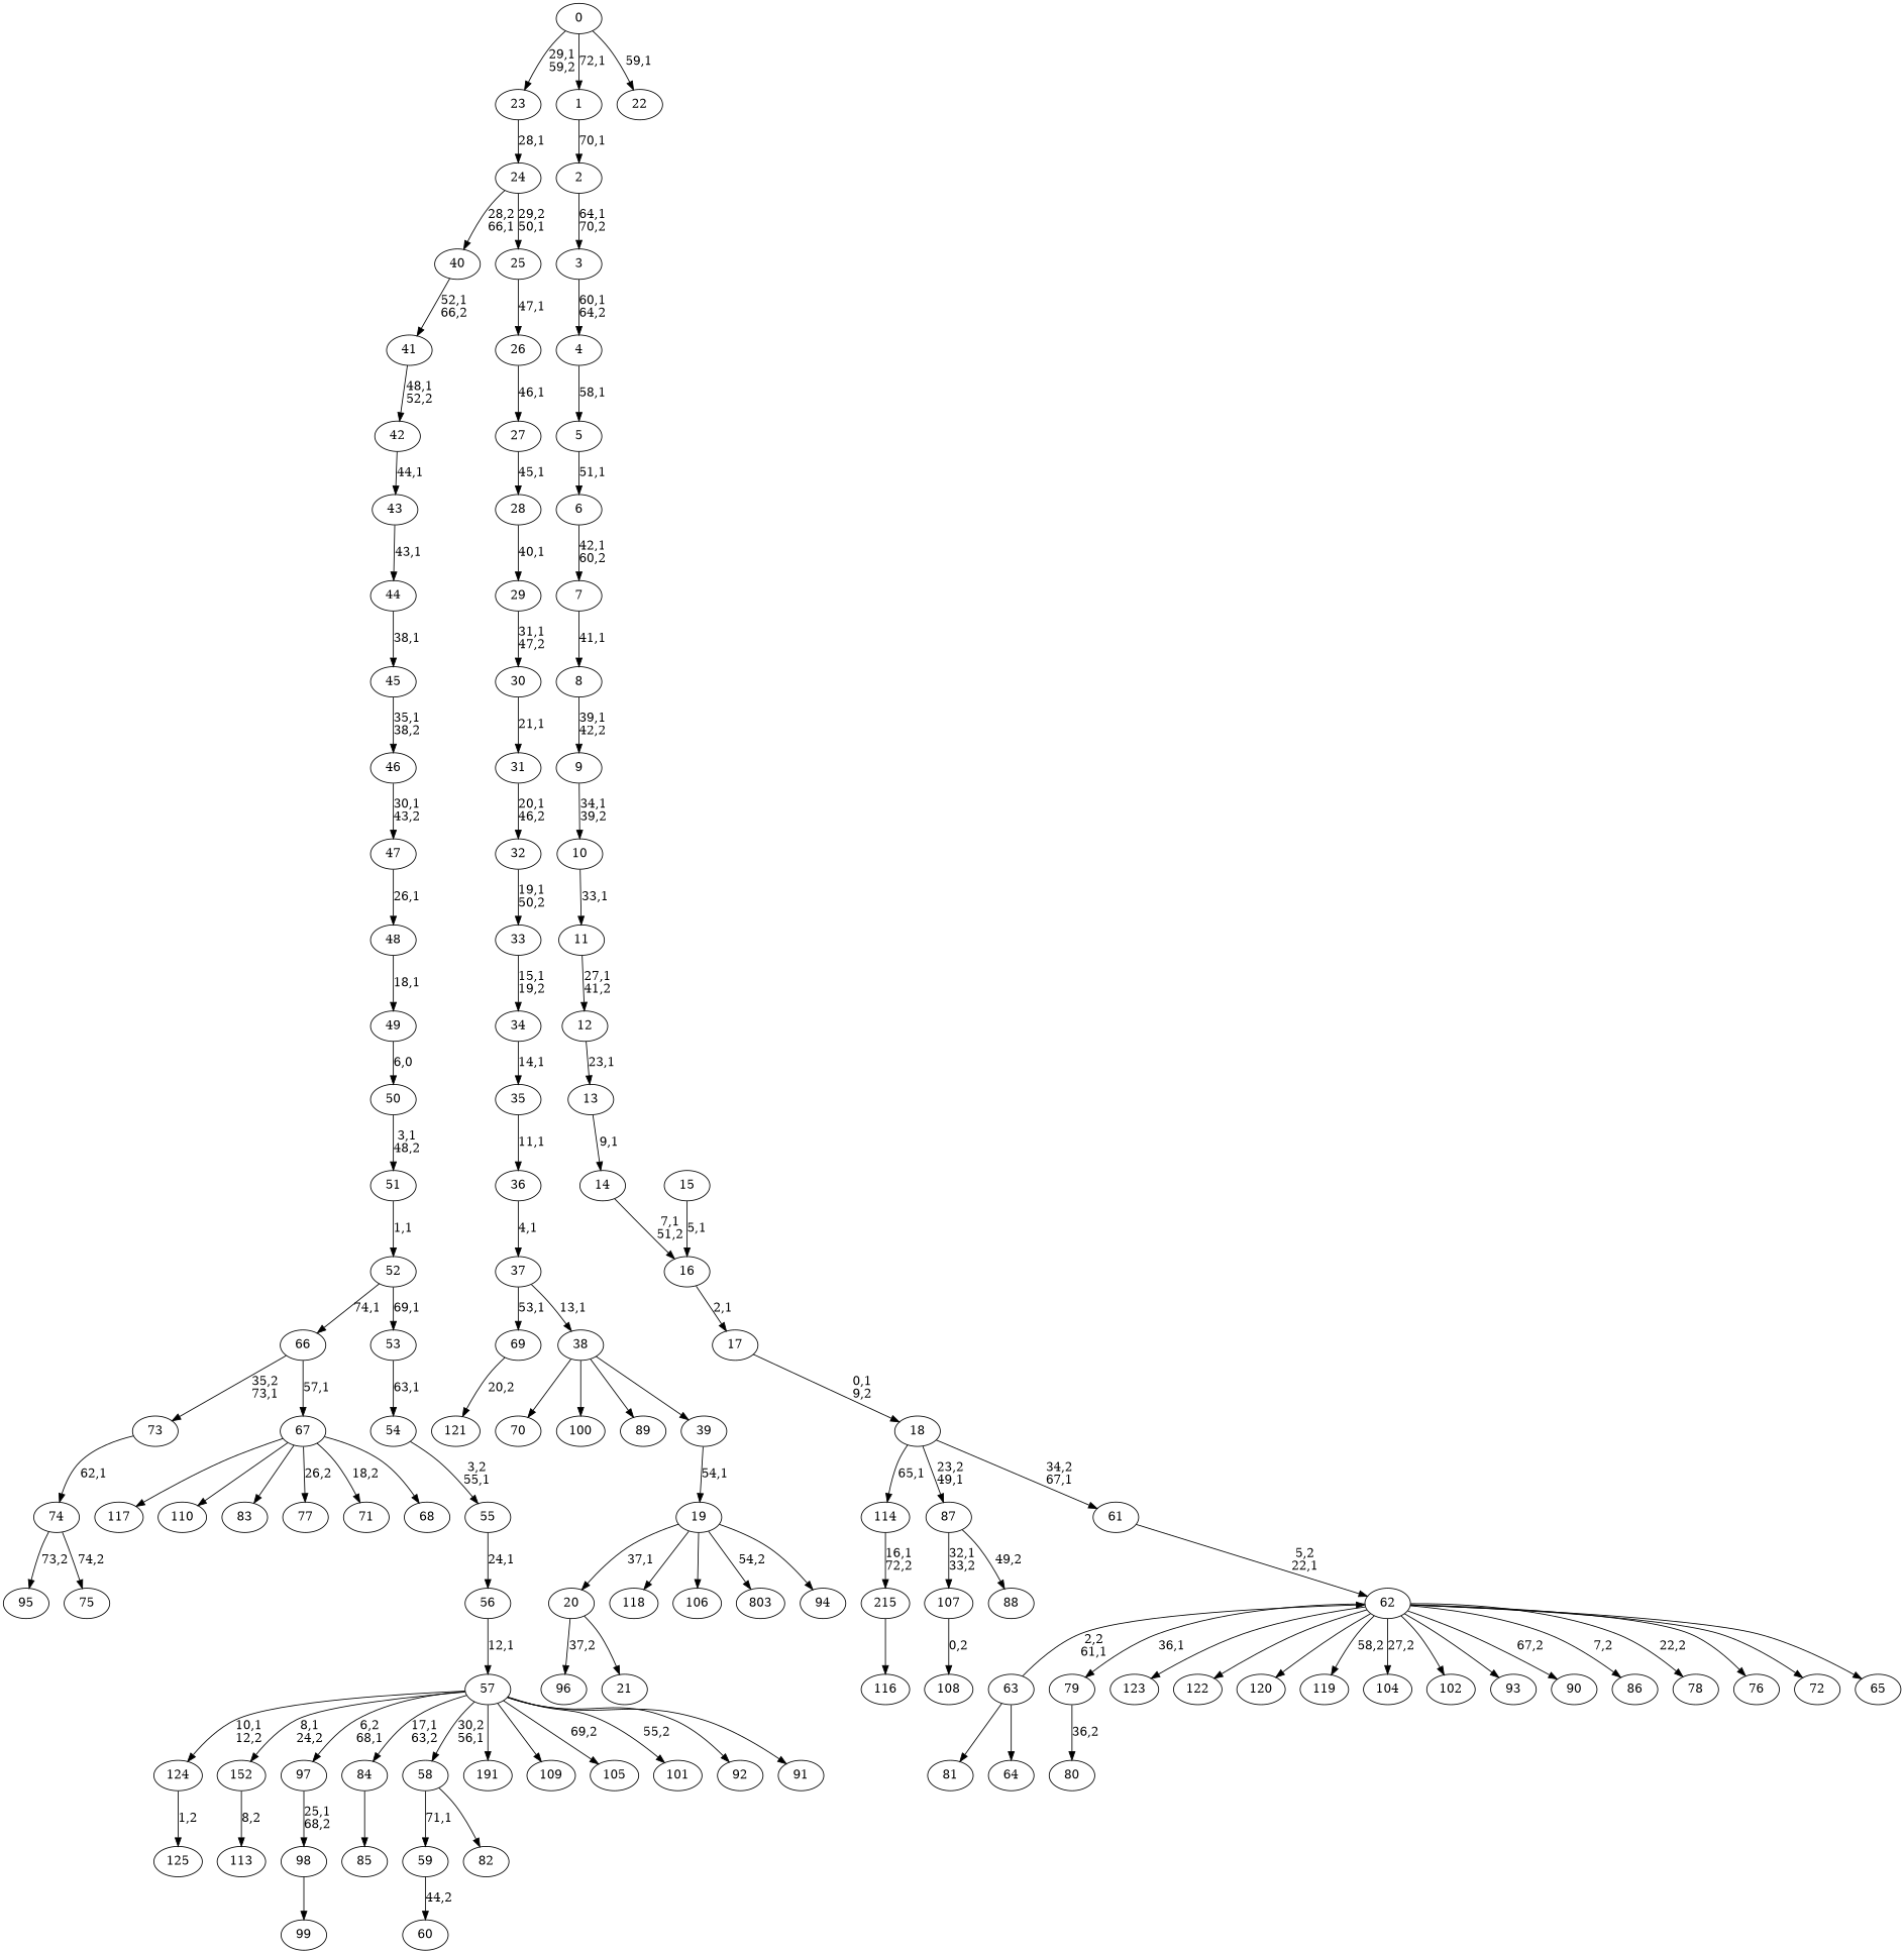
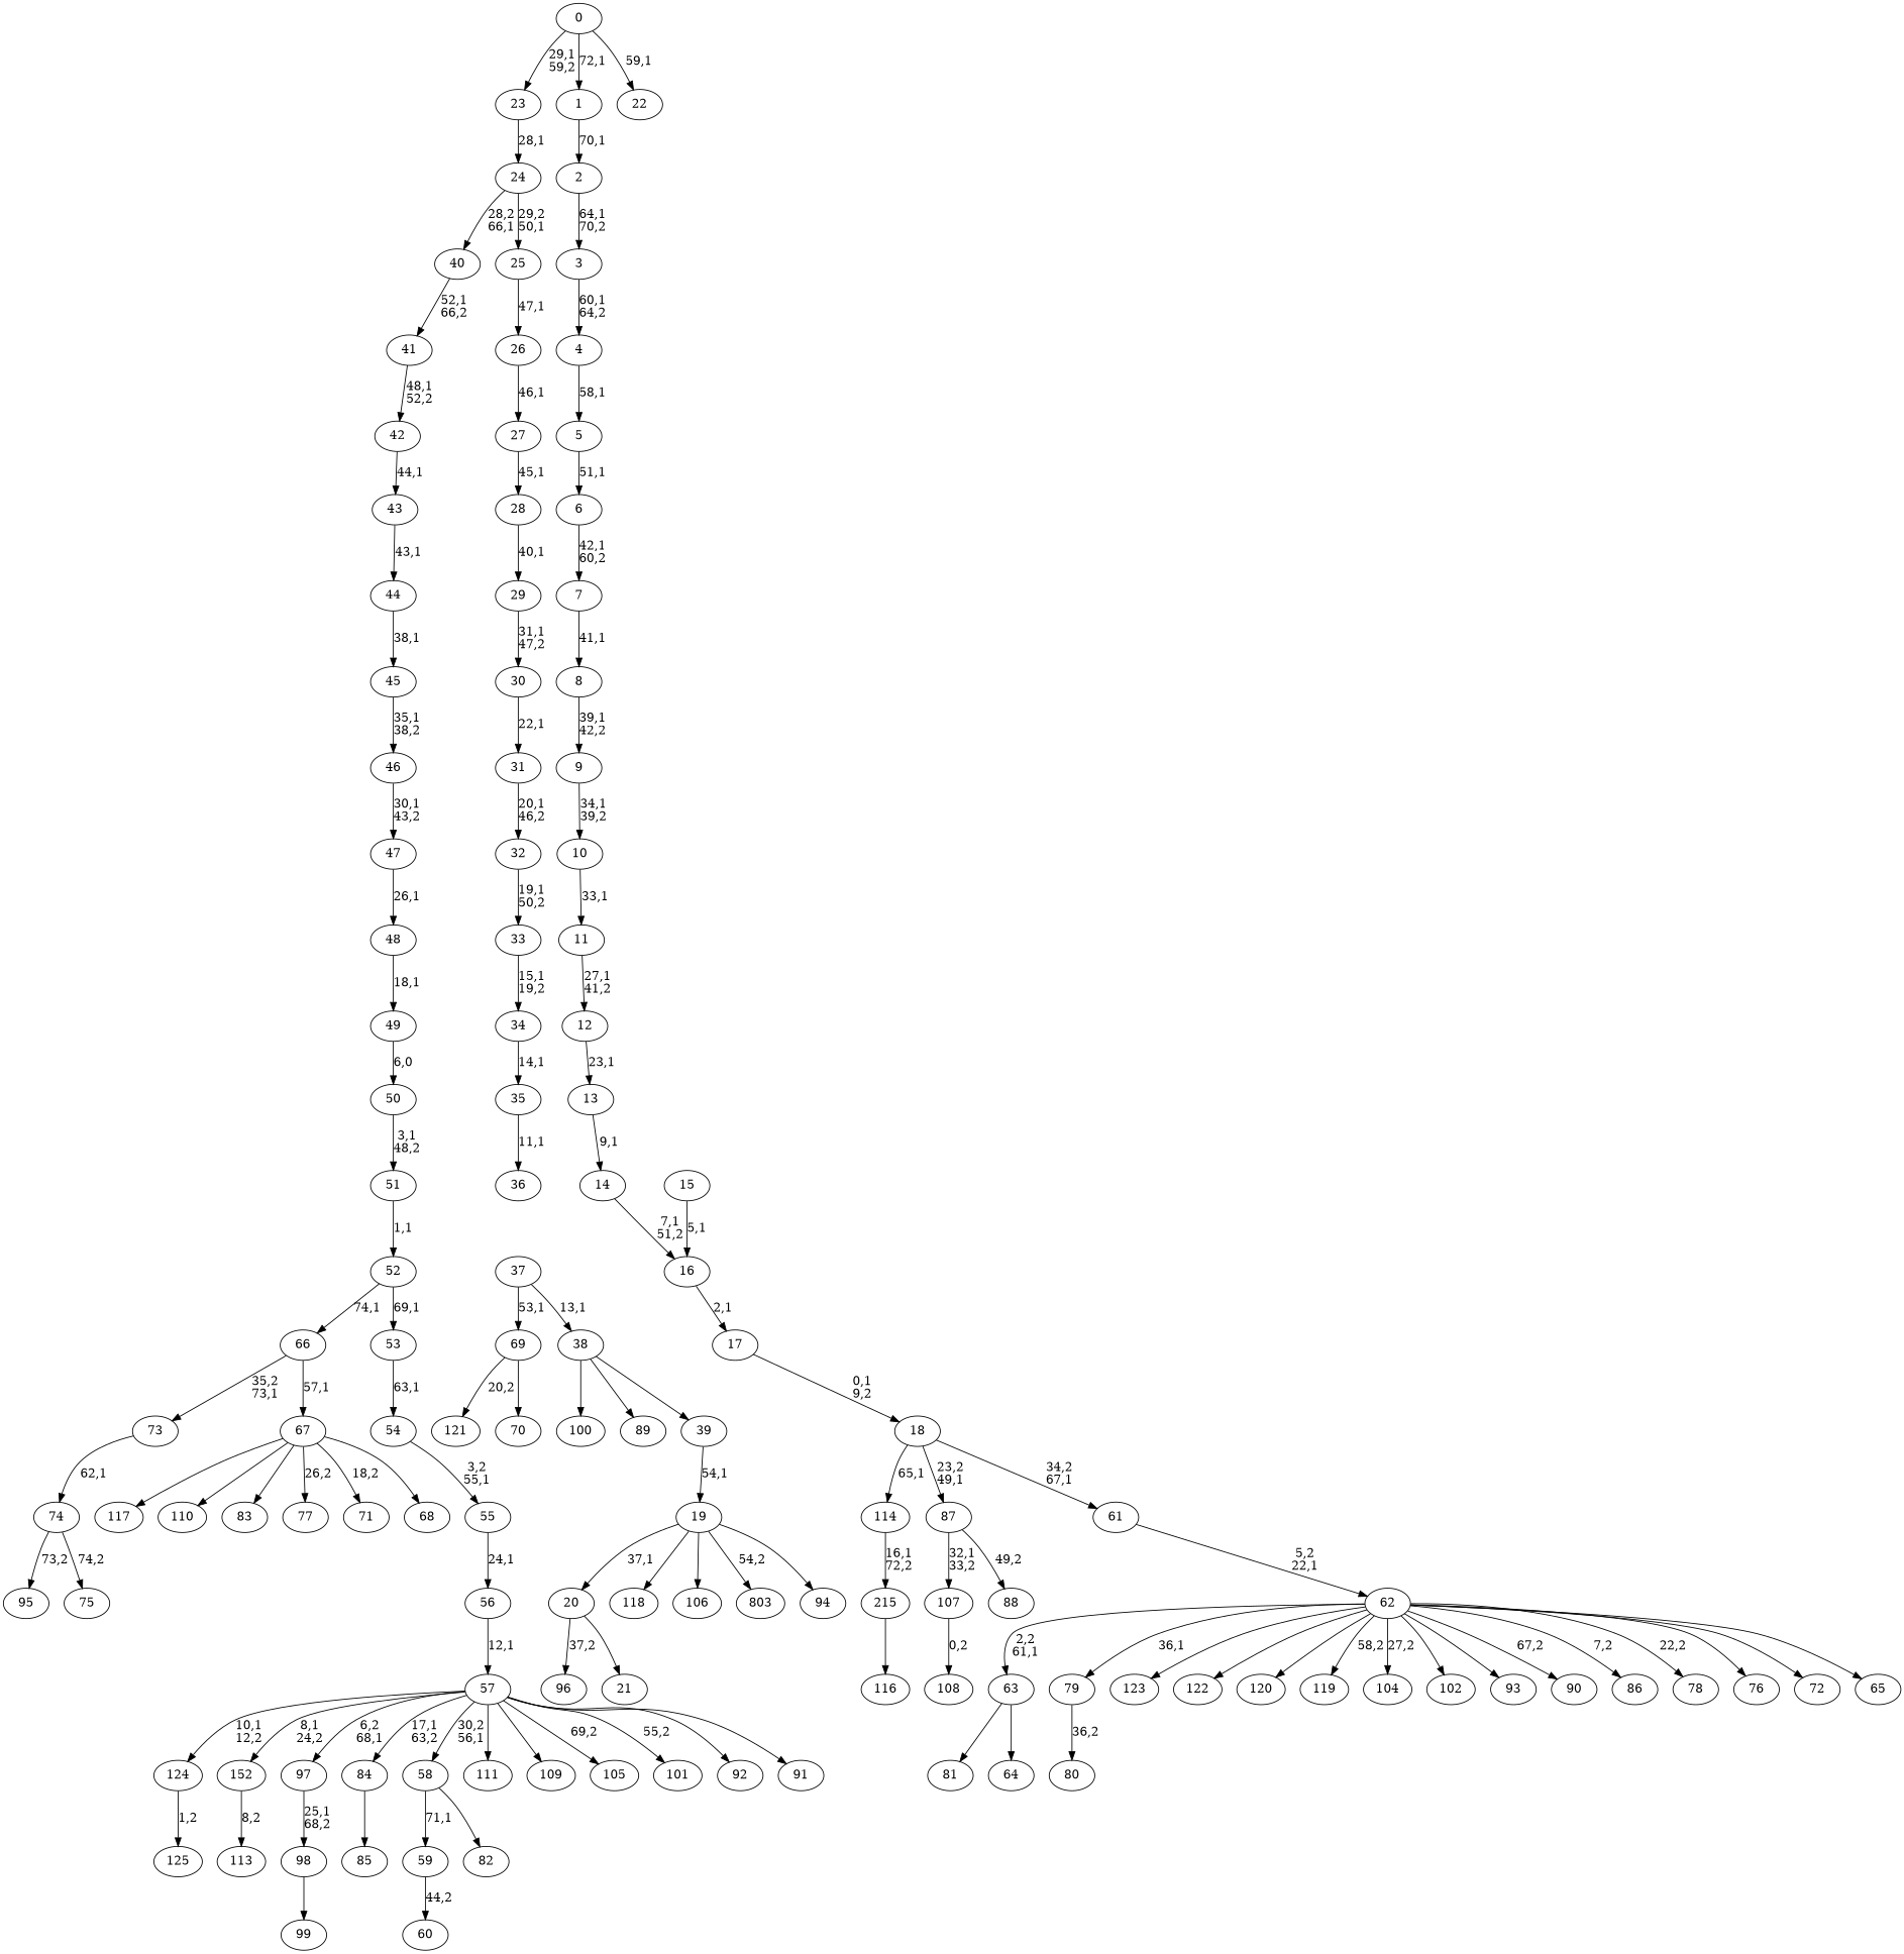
  digraph {
    124
    125
    n3 [label=215]
    116
    114
    n6 [label=152]
    113
    107
    108
    98
    99
    97
    87
    88
    84
    85
    79
    80
    74
    95
    75
    73
    69
    121
    70
    67
    117
    110
    83
    77
    71
    68
    66
    63
    81
    64
    62
    123
    122
    120
    119
    104
    102
    93
    90
    86
    78
    76
    72
    65
    61
    59
    60
    58
    82
    57
-   111 [label=191]
+   111
    109
    105
    101
    92
    91
    56
    55
    54
    53
    52
    51
    50
    49
    48
    47
    46
    45
    44
    43
    42
    41
    40
    38
    100
    89
    39
    19
    37
    36
    35
    34
    33
    32
    31
    30
    29
    28
    27
    26
    25
    24
    23
    20
    96
    21
    118
    106
    n105 [label=803]
    94
    18
    17
    16
    15
    14
    13
    12
    11
    10
    9
    8
    7
    6
    5
    4
    3
    2
    1
    0
    22
    124 -> 125 [label="1,2"]
    n3 -> 116
    114 -> n3 [label="16,1\n72,2"]
    n6 -> 113 [label="8,2"]
    107 -> 108 [label="0,2"]
    98 -> 99
    97 -> 98 [label="25,1\n68,2"]
    87 -> 107 [label="32,1\n33,2"]
    87 -> 88 [label="49,2"]
    84 -> 85
    79 -> 80 [label="36,2"]
    74 -> 95 [label="73,2"]
    74 -> 75 [label="74,2"]
    73 -> 74 [label="62,1"]
    69 -> 121 [label="20,2"]
-   38 -> 70
+   69 -> 70
    67 -> 117
    67 -> 110
    67 -> 83
    67 -> 77 [label="26,2"]
    67 -> 71 [label="18,2"]
    67 -> 68
    66 -> 73 [label="35,2\n73,1"]
    66 -> 67 [label="57,1"]
    63 -> 81
    63 -> 64
    62 -> 79 [label="36,1"]
-   63 -> 62 [label="2,2\n61,1"]
+   62 -> 63 [label="2,2\n61,1"]
    62 -> 123
    62 -> 122
    62 -> 120
    62 -> 119 [label="58,2"]
    62 -> 104 [label="27,2"]
    62 -> 102
    62 -> 93
    62 -> 90 [label="67,2"]
    62 -> 86 [label="7,2"]
    62 -> 78 [label="22,2"]
    62 -> 76
    62 -> 72
    62 -> 65
    61 -> 62 [label="5,2\n22,1"]
    59 -> 60 [label="44,2"]
    58 -> 59 [label="71,1"]
    58 -> 82
    57 -> 124 [label="10,1\n12,2"]
    57 -> n6 [label="8,1\n24,2"]
    57 -> 97 [label="6,2\n68,1"]
    57 -> 84 [label="17,1\n63,2"]
    57 -> 58 [label="30,2\n56,1"]
    57 -> 111
    57 -> 109
    57 -> 105 [label="69,2"]
    57 -> 101 [label="55,2"]
    57 -> 92
    57 -> 91
    56 -> 57 [label="12,1"]
    55 -> 56 [label="24,1"]
    54 -> 55 [label="3,2\n55,1"]
    53 -> 54 [label="63,1"]
    52 -> 66 [label="74,1"]
    52 -> 53 [label="69,1"]
    51 -> 52 [label="1,1"]
    50 -> 51 [label="3,1\n48,2"]
    49 -> 50 [label="6,0"]
    48 -> 49 [label="18,1"]
    47 -> 48 [label="26,1"]
    46 -> 47 [label="30,1\n43,2"]
    45 -> 46 [label="35,1\n38,2"]
    44 -> 45 [label="38,1"]
    43 -> 44 [label="43,1"]
    42 -> 43 [label="44,1"]
    41 -> 42 [label="48,1\n52,2"]
    40 -> 41 [label="52,1\n66,2"]
    38 -> 100
    38 -> 89
    38 -> 39
    39 -> 19 [label="54,1"]
    19 -> 20 [label="37,1"]
    19 -> 118
    19 -> 106
    19 -> n105 [label="54,2"]
    19 -> 94
    37 -> 69 [label="53,1"]
    37 -> 38 [label="13,1"]
-   36 -> 37 [label="4,1"]
    35 -> 36 [label="11,1"]
    34 -> 35 [label="14,1"]
    33 -> 34 [label="15,1\n19,2"]
    32 -> 33 [label="19,1\n50,2"]
    31 -> 32 [label="20,1\n46,2"]
-   30 -> 31 [label="21,1"]
+   30 -> 31 [label="22,1"]
    29 -> 30 [label="31,1\n47,2"]
    28 -> 29 [label="40,1"]
    27 -> 28 [label="45,1"]
    26 -> 27 [label="46,1"]
    25 -> 26 [label="47,1"]
    24 -> 40 [label="28,2\n66,1"]
    24 -> 25 [label="29,2\n50,1"]
    23 -> 24 [label="28,1"]
    20 -> 96 [label="37,2"]
    20 -> 21
    18 -> 114 [label="65,1"]
    18 -> 87 [label="23,2\n49,1"]
    18 -> 61 [label="34,2\n67,1"]
    17 -> 18 [label="0,1\n9,2"]
    16 -> 17 [label="2,1"]
    15 -> 16 [label="5,1"]
    14 -> 16 [label="7,1\n51,2"]
    13 -> 14 [label="9,1"]
    12 -> 13 [label="23,1"]
    11 -> 12 [label="27,1\n41,2"]
    10 -> 11 [label="33,1"]
    9 -> 10 [label="34,1\n39,2"]
    8 -> 9 [label="39,1\n42,2"]
    7 -> 8 [label="41,1"]
    6 -> 7 [label="42,1\n60,2"]
    5 -> 6 [label="51,1"]
    4 -> 5 [label="58,1"]
    3 -> 4 [label="60,1\n64,2"]
    2 -> 3 [label="64,1\n70,2"]
    1 -> 2 [label="70,1"]
    0 -> 23 [label="29,1\n59,2"]
    0 -> 1 [label="72,1"]
    0 -> 22 [label="59,1"]
  }
